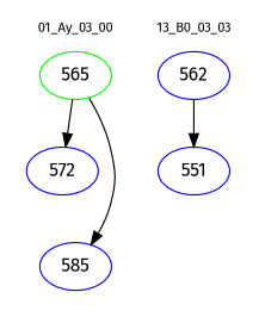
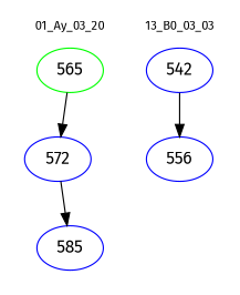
  digraph {
    fontname="Fira Sans"
    node [color=blue fontname="Fira Sans"]
    edge [color=black fontname="Fira Sans"]
    n1 [color=green label=565]
    n2 [label=572]
    n3 [label=585]
-   n4 [label=562]
-   n5 [label=551]
+   n4 [label=542]
+   n5 [label=556]
    subgraph cluster_1 {
      color=white
      fontsize=10
-     label="01_Ay_03_00"
+     label="01_Ay_03_20"
      n1
      n2
      n3
    }
    subgraph cluster_2 {
      color=white
      fontsize=10
      label="13_B0_03_03"
      n4
      n5
    }
    n1 -> n2
-   n1 -> n3
+   n2 -> n3
    n4 -> n5
  }
